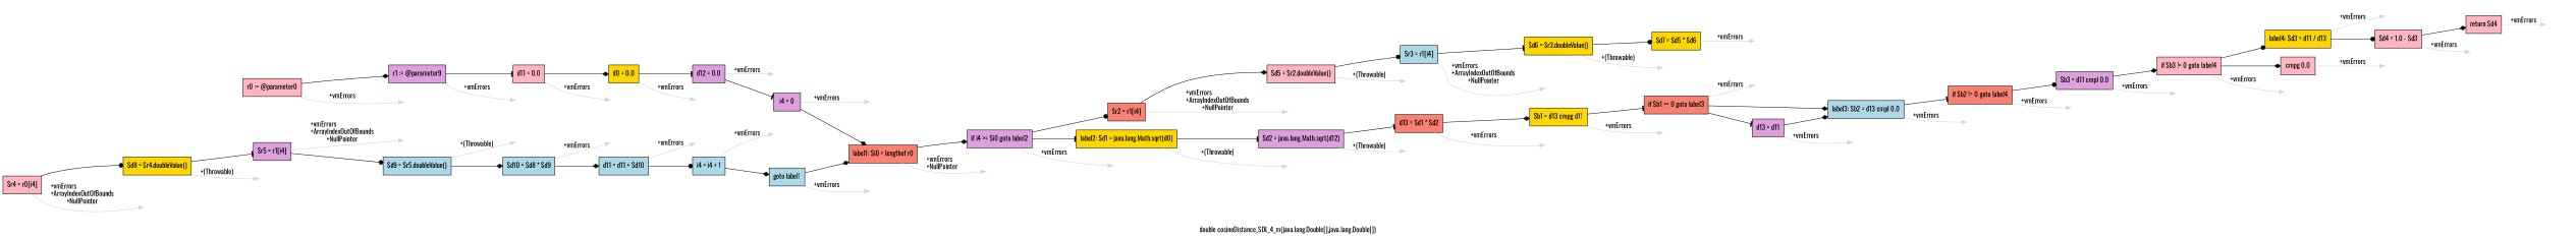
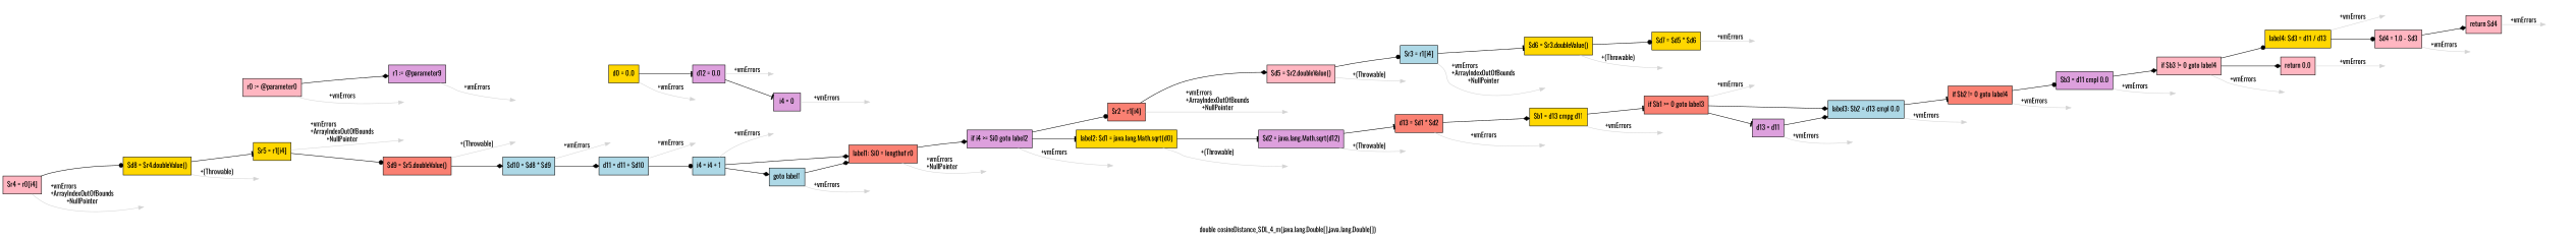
  digraph {
    fontname=Oswald
    label="double cosineDistance_SDL_4_m(java.lang.Double[],java.lang.Double[])"
    rankdir=LR
    node [fontname=Oswald shape=box style=invis]
    edge [color=black fontname=Oswald]
    n1 [fillcolor=lightpink label="r0 := @parameter0" style=filled]
    n2 [fillcolor=plum label="r1 := @parameter9" style=filled]
    n3 [label=Esc]
-   n4 [fillcolor=lightpink label="d11 = 0.0" style=filled]
    n5 [label=Esc]
    n6 [fillcolor=gold label="d0 = 0.0" style=filled]
    n7 [label=Esc]
    n8 [fillcolor=plum label="d12 = 0.0" style=filled]
    n9 [label=Esc]
    n10 [fillcolor=plum label="i4 = 0" style=filled]
    n11 [label=Esc]
    n12 [fillcolor=salmon label="label1: $i0 = lengthof r0" style=filled]
    n13 [label=Esc]
    n14 [fillcolor=plum label="if i4 >= $i0 goto label2" style=filled]
    n15 [label=Esc]
    n16 [fillcolor=salmon label="$r2 = r1[i4]" style=filled]
    n17 [fillcolor=gold label="label2: $d1 = java.lang.Math.sqrt(d0)" style=filled]
    n18 [label=Esc]
    n19 [fillcolor=lightpink label="$d5 = $r2.doubleValue()" style=filled]
    n20 [label=Esc]
    n21 [fillcolor=plum label="$d2 = java.lang.Math.sqrt(d12)" style=filled]
    n22 [label=Esc]
    n23 [fillcolor=lightblue label="$r3 = r1[i4]" style=filled]
    n24 [label=Esc]
    n25 [fillcolor=salmon label="d13 = $d1 * $d2" style=filled]
    n26 [label=Esc]
    n27 [fillcolor=gold label="$d6 = $r3.doubleValue()" style=filled]
    n28 [label=Esc]
    n29 [fillcolor=gold label="$d7 = $d5 * $d6" style=filled]
    n30 [label=Esc]
    n31 [label=Esc]
    n32 [fillcolor=lightpink label="$r4 = r0[i4]" style=filled]
    n33 [fillcolor=gold label="$d8 = $r4.doubleValue()" style=filled]
    n34 [label=Esc]
    n35 [label=Esc]
-   n36 [fillcolor=plum label="$r5 = r1[i4]" style=filled]
+   n36 [fillcolor=gold label="$r5 = r1[i4]" style=filled]
    n37 [label=Esc]
-   n38 [fillcolor=lightblue label="$d9 = $r5.doubleValue()" style=filled]
+   n38 [fillcolor=salmon label="$d9 = $r5.doubleValue()" style=filled]
    n39 [label=Esc]
    n40 [fillcolor=lightblue label="$d10 = $d8 * $d9" style=filled]
    n41 [label=Esc]
    n42 [fillcolor=lightblue label="d11 = d11 + $d10" style=filled]
    n43 [label=Esc]
    n44 [fillcolor=lightblue label="i4 = i4 + 1" style=filled]
    n45 [label=Esc]
    n46 [fillcolor=lightblue label="goto label1" style=filled]
    n47 [label=Esc]
    n48 [label=Esc]
    n49 [fillcolor=gold label="$b1 = d13 cmpg d11" style=filled]
    n50 [label=Esc]
    n51 [fillcolor=salmon label="if $b1 >= 0 goto label3" style=filled]
    n52 [label=Esc]
    n53 [fillcolor=plum label="d13 = d11" style=filled]
    n54 [fillcolor=lightblue label="label3: $b2 = d13 cmpl 0.0" style=filled]
    n55 [label=Esc]
    n56 [label=Esc]
    n57 [fillcolor=salmon label="if $b2 != 0 goto label4" style=filled]
    n58 [label=Esc]
    n59 [fillcolor=plum label="$b3 = d11 cmpl 0.0" style=filled]
    n60 [label=Esc]
    n61 [fillcolor=lightpink label="if $b3 != 0 goto label4" style=filled]
    n62 [label=Esc]
    n63 [fillcolor=gold label="label4: $d3 = d11 / d13" style=filled]
    n64 [fillcolor=lightpink label="$d4 = 1.0 - $d3" style=filled]
    n65 [label=Esc]
-   n66 [fillcolor=lightpink label="cmpg 0.0" style=filled]
+   n66 [fillcolor=lightpink label="return 0.0" style=filled]
    n67 [label=Esc]
    n68 [fillcolor=lightpink label="return $d4" style=filled]
    n69 [label=Esc]
    n70 [label=Esc]
    n71 [label=Esc]
    n1 -> n2 [arrowhead=diamond]
    n1 -> n3 [color=lightgray label="\l+vmErrors"]
-   n2 -> n4 [arrowhead=tee]
    n2 -> n5 [color=lightgray label="\l+vmErrors"]
-   n4 -> n6 [arrowhead=diamond]
-   n4 -> n7 [color=lightgray label="\l+vmErrors"]
    n6 -> n8 [arrowhead=tee]
    n6 -> n9 [color=lightgray label="\l+vmErrors"]
    n8 -> n10 [arrowhead=tee]
    n8 -> n11 [color=lightgray label="\l+vmErrors"]
-   n10 -> n12 [arrowhead=diamond]
+   n44 -> n12 [arrowhead=diamond]
    n10 -> n13 [color=lightgray label="\l+vmErrors"]
    n12 -> n14 [arrowhead=diamond]
    n12 -> n15 [color=lightgray label="\l+vmErrors\l+NullPointer"]
    n14 -> n16 [arrowhead=dot]
    n14 -> n17 [arrowhead=tee]
    n14 -> n18 [color=lightgray label="\l+vmErrors"]
    n16 -> n19 [arrowhead=diamond]
    n16 -> n20 [color=lightgray label="\l+vmErrors\l+ArrayIndexOutOfBounds\l+NullPointer"]
    n17 -> n21 [arrowhead=tee]
    n17 -> n22 [color=lightgray label="\l+(Throwable)"]
    n19 -> n23 [arrowhead=dot]
    n19 -> n24 [color=lightgray label="\l+(Throwable)"]
    n21 -> n25 [arrowhead=tee]
    n21 -> n26 [color=lightgray label="\l+(Throwable)"]
    n23 -> n27 [arrowhead=tee]
    n23 -> n28 [color=lightgray label="\l+vmErrors\l+ArrayIndexOutOfBounds\l+NullPointer"]
    n25 -> n49 [arrowhead=diamond]
    n25 -> n50 [color=lightgray label="\l+vmErrors"]
    n27 -> n29 [arrowhead=dot]
    n27 -> n30 [color=lightgray label="\l+(Throwable)"]
    n29 -> n31 [color=lightgray label="\l+vmErrors"]
    n32 -> n33 [arrowhead=dot]
    n32 -> n34 [color=lightgray label="\l+vmErrors\l+ArrayIndexOutOfBounds\l+NullPointer"]
    n33 -> n36 [arrowhead=tee]
    n33 -> n37 [color=lightgray label="\l+(Throwable)"]
    n36 -> n38 [arrowhead=dot]
    n36 -> n39 [color=lightgray label="\l+vmErrors\l+ArrayIndexOutOfBounds\l+NullPointer"]
    n38 -> n40 [arrowhead=diamond]
    n38 -> n41 [color=lightgray label="\l+(Throwable)"]
    n40 -> n42 [arrowhead=diamond]
    n40 -> n43 [color=lightgray label="\l+vmErrors"]
    n42 -> n44 [arrowhead=dot]
    n42 -> n45 [color=lightgray label="\l+vmErrors"]
    n44 -> n46 [arrowhead=diamond]
    n44 -> n47 [color=lightgray label="\l+vmErrors"]
    n46 -> n12 [arrowhead=diamond]
    n46 -> n48 [color=lightgray label="\l+vmErrors"]
    n49 -> n51 [arrowhead=tee]
    n49 -> n52 [color=lightgray label="\l+vmErrors"]
    n51 -> n53 [arrowhead=tee]
    n51 -> n54 [arrowhead=diamond]
    n51 -> n55 [color=lightgray label="\l+vmErrors"]
    n53 -> n54 [arrowhead=diamond]
    n53 -> n56 [color=lightgray label="\l+vmErrors"]
    n54 -> n57 [arrowhead=tee]
    n54 -> n58 [color=lightgray label="\l+vmErrors"]
    n57 -> n59 [arrowhead=dot]
    n57 -> n60 [color=lightgray label="\l+vmErrors"]
    n59 -> n61 [arrowhead=diamond]
    n59 -> n62 [color=lightgray label="\l+vmErrors"]
    n61 -> n63 [arrowhead=dot]
    n61 -> n66 [arrowhead=diamond]
    n61 -> n67 [color=lightgray label="\l+vmErrors"]
    n63 -> n64 [arrowhead=dot]
    n63 -> n65 [color=lightgray label="\l+vmErrors"]
    n64 -> n68 [arrowhead=diamond]
    n64 -> n69 [color=lightgray label="\l+vmErrors"]
    n66 -> n70 [color=lightgray label="\l+vmErrors"]
    n68 -> n71 [color=lightgray label="\l+vmErrors"]
  }
